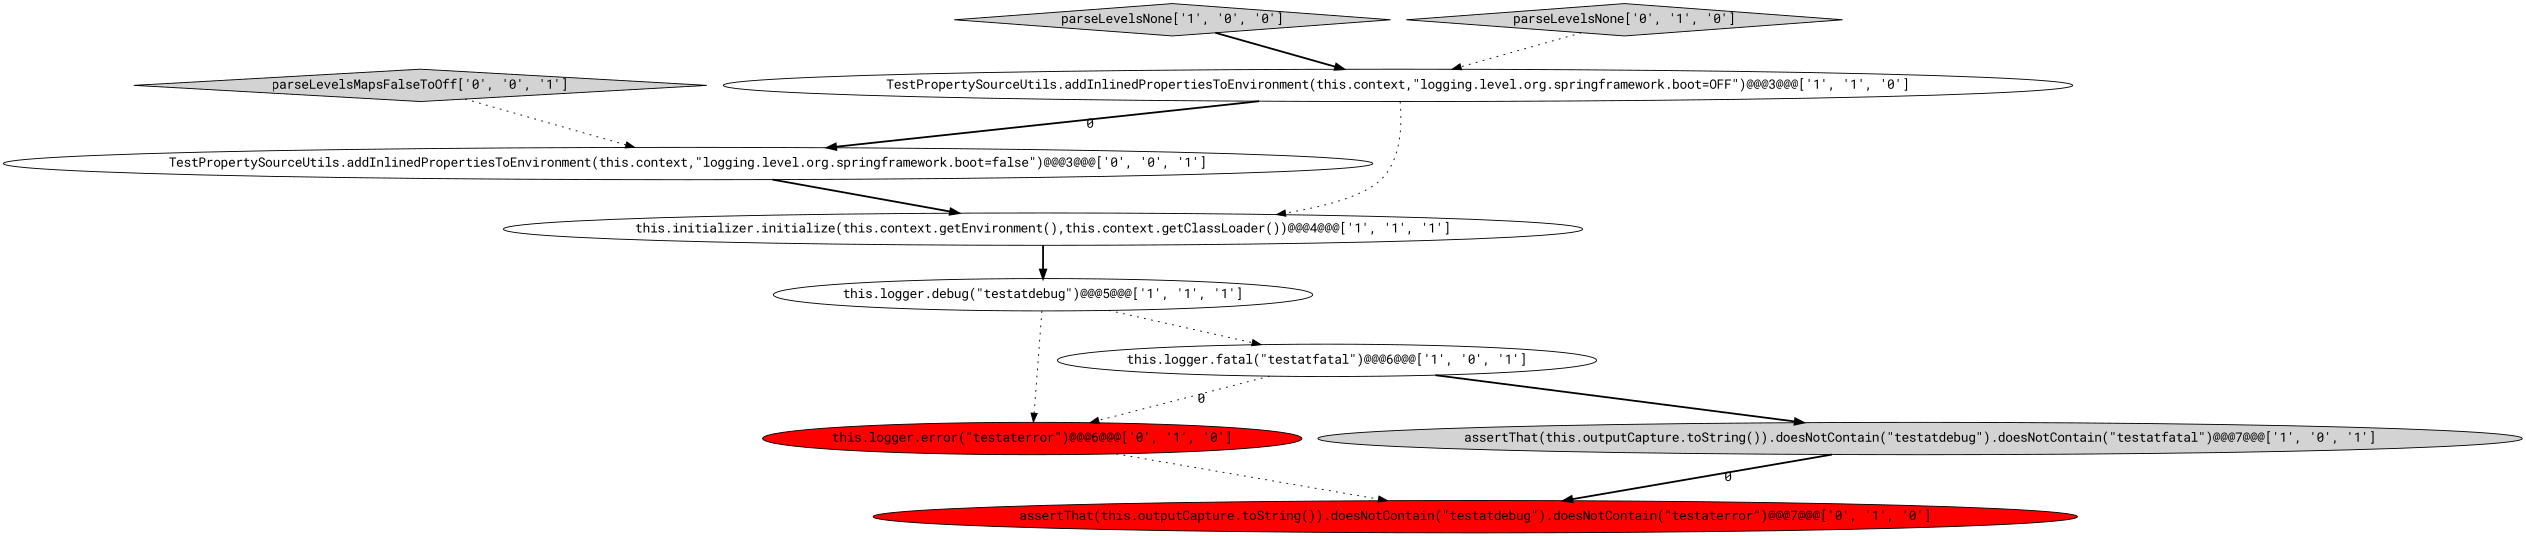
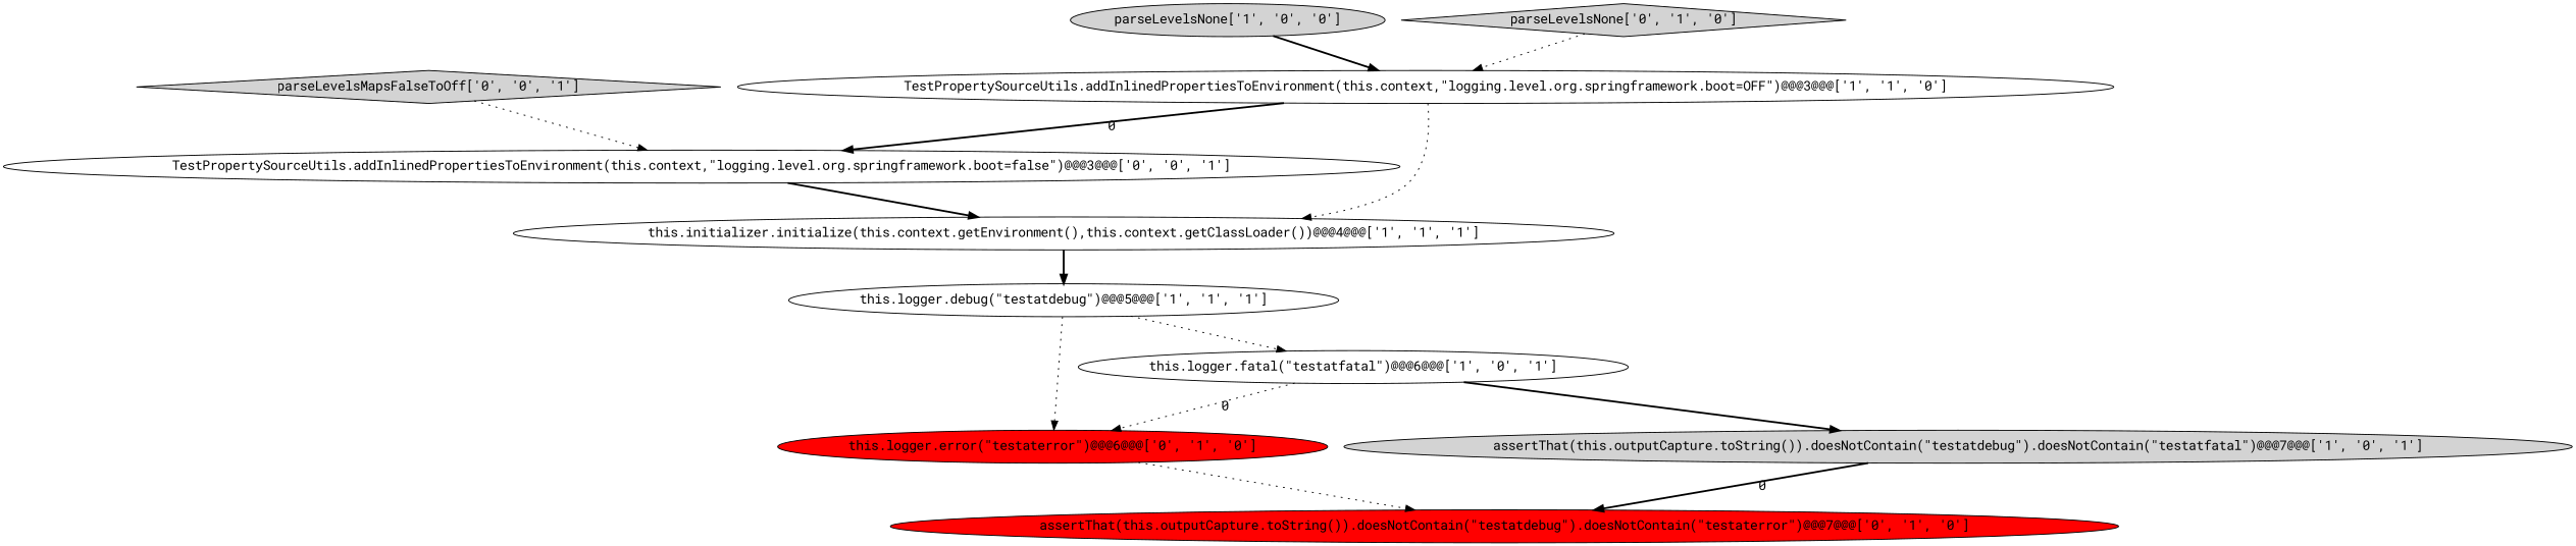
  digraph {
    fontname="Roboto Mono"
    node [fillcolor=white shape=ellipse style=filled fontname="Roboto Mono"]
    edge [style=dotted fontname="Roboto Mono"]
    n1 [fillcolor=lightgray label="assertThat(this.outputCapture.toString()).doesNotContain(\"testatdebug\").doesNotContain(\"testatfatal\")@@@7@@@['1', '0', '1']"]
    n2 [fillcolor=red label="assertThat(this.outputCapture.toString()).doesNotContain(\"testatdebug\").doesNotContain(\"testaterror\")@@@7@@@['0', '1', '0']"]
    n3 [label="TestPropertySourceUtils.addInlinedPropertiesToEnvironment(this.context,\"logging.level.org.springframework.boot=OFF\")@@@3@@@['1', '1', '0']"]
    n4 [label="TestPropertySourceUtils.addInlinedPropertiesToEnvironment(this.context,\"logging.level.org.springframework.boot=false\")@@@3@@@['0', '0', '1']"]
    n5 [label="this.initializer.initialize(this.context.getEnvironment(),this.context.getClassLoader())@@@4@@@['1', '1', '1']"]
    n6 [label="this.logger.debug(\"testatdebug\")@@@5@@@['1', '1', '1']"]
    n7 [fillcolor=red label="this.logger.error(\"testaterror\")@@@6@@@['0', '1', '0']"]
    n8 [label="this.logger.fatal(\"testatfatal\")@@@6@@@['1', '0', '1']"]
    n9 [fillcolor=lightgray label="parseLevelsMapsFalseToOff['0', '0', '1']" shape=diamond]
-   n10 [fillcolor=lightgray label="parseLevelsNone['1', '0', '0']" shape=diamond]
+   n10 [fillcolor=lightgray label="parseLevelsNone['1', '0', '0']"]
    n11 [fillcolor=lightgray label="parseLevelsNone['0', '1', '0']" shape=diamond]
    n1 -> n2 [label=0 style=bold]
    n3 -> n4 [label=0 style=bold]
    n3 -> n5
    n4 -> n5 [style=bold]
    n5 -> n6 [style=bold]
    n6 -> n7
    n6 -> n8
    n7 -> n2
    n8 -> n1 [style=bold]
    n8 -> n7 [label=0]
    n9 -> n4
    n10 -> n3 [style=bold]
    n11 -> n3
  }
